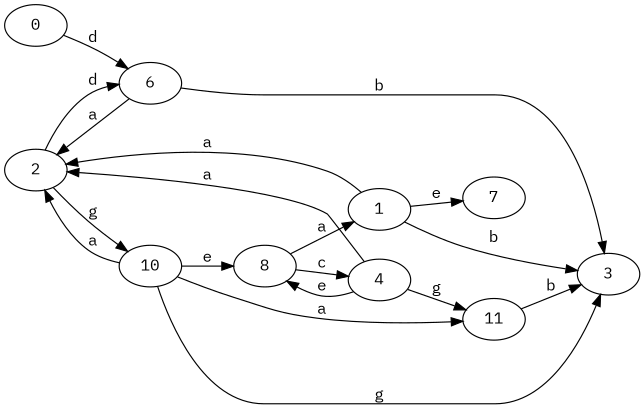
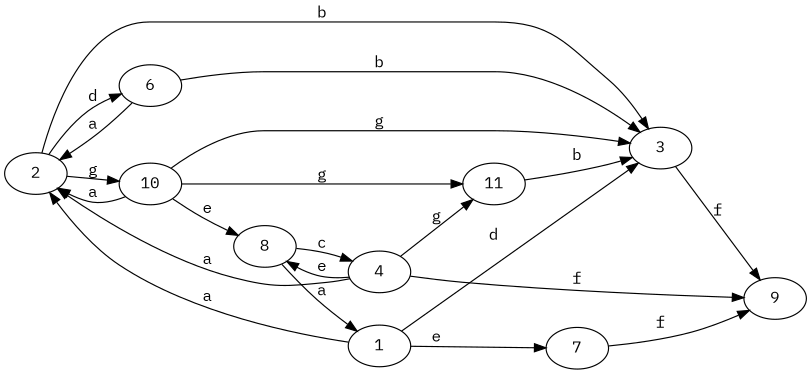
  strict digraph {
    fontname="IBM Plex Mono"
    rankdir=LR
    node [fontname="IBM Plex Mono"]
    edge [fontname="IBM Plex Mono"]
    2
    3
    6
    10
+   9
    8
    11
-   0
    4
    1
    7
+   2 -> 3 [label=b]
    2 -> 6 [label=d]
    2 -> 10 [label=g]
+   3 -> 9 [label=f]
    6 -> 2 [label=a]
    6 -> 3 [label=b]
    10 -> 2 [label=a]
    10 -> 3 [label=g]
    10 -> 8 [label=e]
-   10 -> 11 [label=a]
+   10 -> 11 [label=g]
    8 -> 4 [label=c]
    8 -> 1 [label=a]
    11 -> 3 [label=b]
-   0 -> 6 [label=d]
    4 -> 2 [label=a]
+   4 -> 9 [label=f]
    4 -> 8 [label=e]
    4 -> 11 [label=g]
    1 -> 2 [label=a]
-   1 -> 3 [label=b]
+   1 -> 3 [label=d]
    1 -> 7 [label=e]
+   7 -> 9 [label=f]
  }
